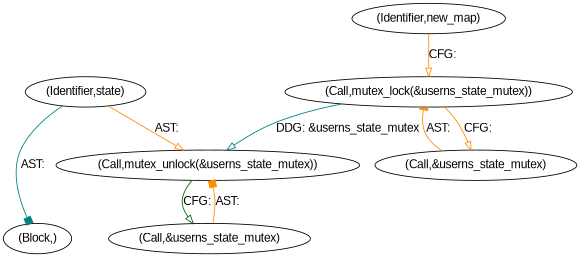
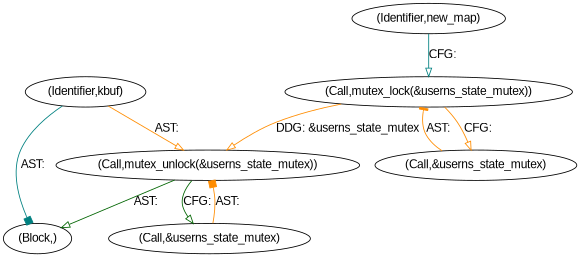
  digraph {
    fontname="Liberation Sans"
    node [fontname="Liberation Sans"]
    edge [arrowhead=onormal color=darkorange fontname="Liberation Sans"]
    n1 [label="(Call,mutex_lock(&userns_state_mutex))"]
    n2 [label="(Call,mutex_unlock(&userns_state_mutex))"]
    n3 [label="(Call,&userns_state_mutex)"]
    n4 [label="(Block,)"]
    n5 [label="(Call,&userns_state_mutex)"]
-   n6 [label="(Identifier,state)"]
+   n6 [label="(Identifier,kbuf)"]
    n7 [label="(Identifier,new_map)"]
-   n1 -> n2 [color=teal label="DDG: &userns_state_mutex"]
+   n1 -> n2 [label="DDG: &userns_state_mutex"]
    n1 -> n3 [label="CFG: "]
+   n2 -> n4 [color=darkgreen label="AST: "]
    n2 -> n5 [color=darkgreen label="CFG: "]
    n3 -> n1 [arrowhead=tee label="AST: "]
    n5 -> n2 [arrowhead=box label="AST: "]
    n6 -> n2 [label="AST: "]
    n6 -> n4 [arrowhead=box color=teal label="AST: "]
-   n7 -> n1 [label="CFG: "]
+   n7 -> n1 [color=teal label="CFG: "]
  }
